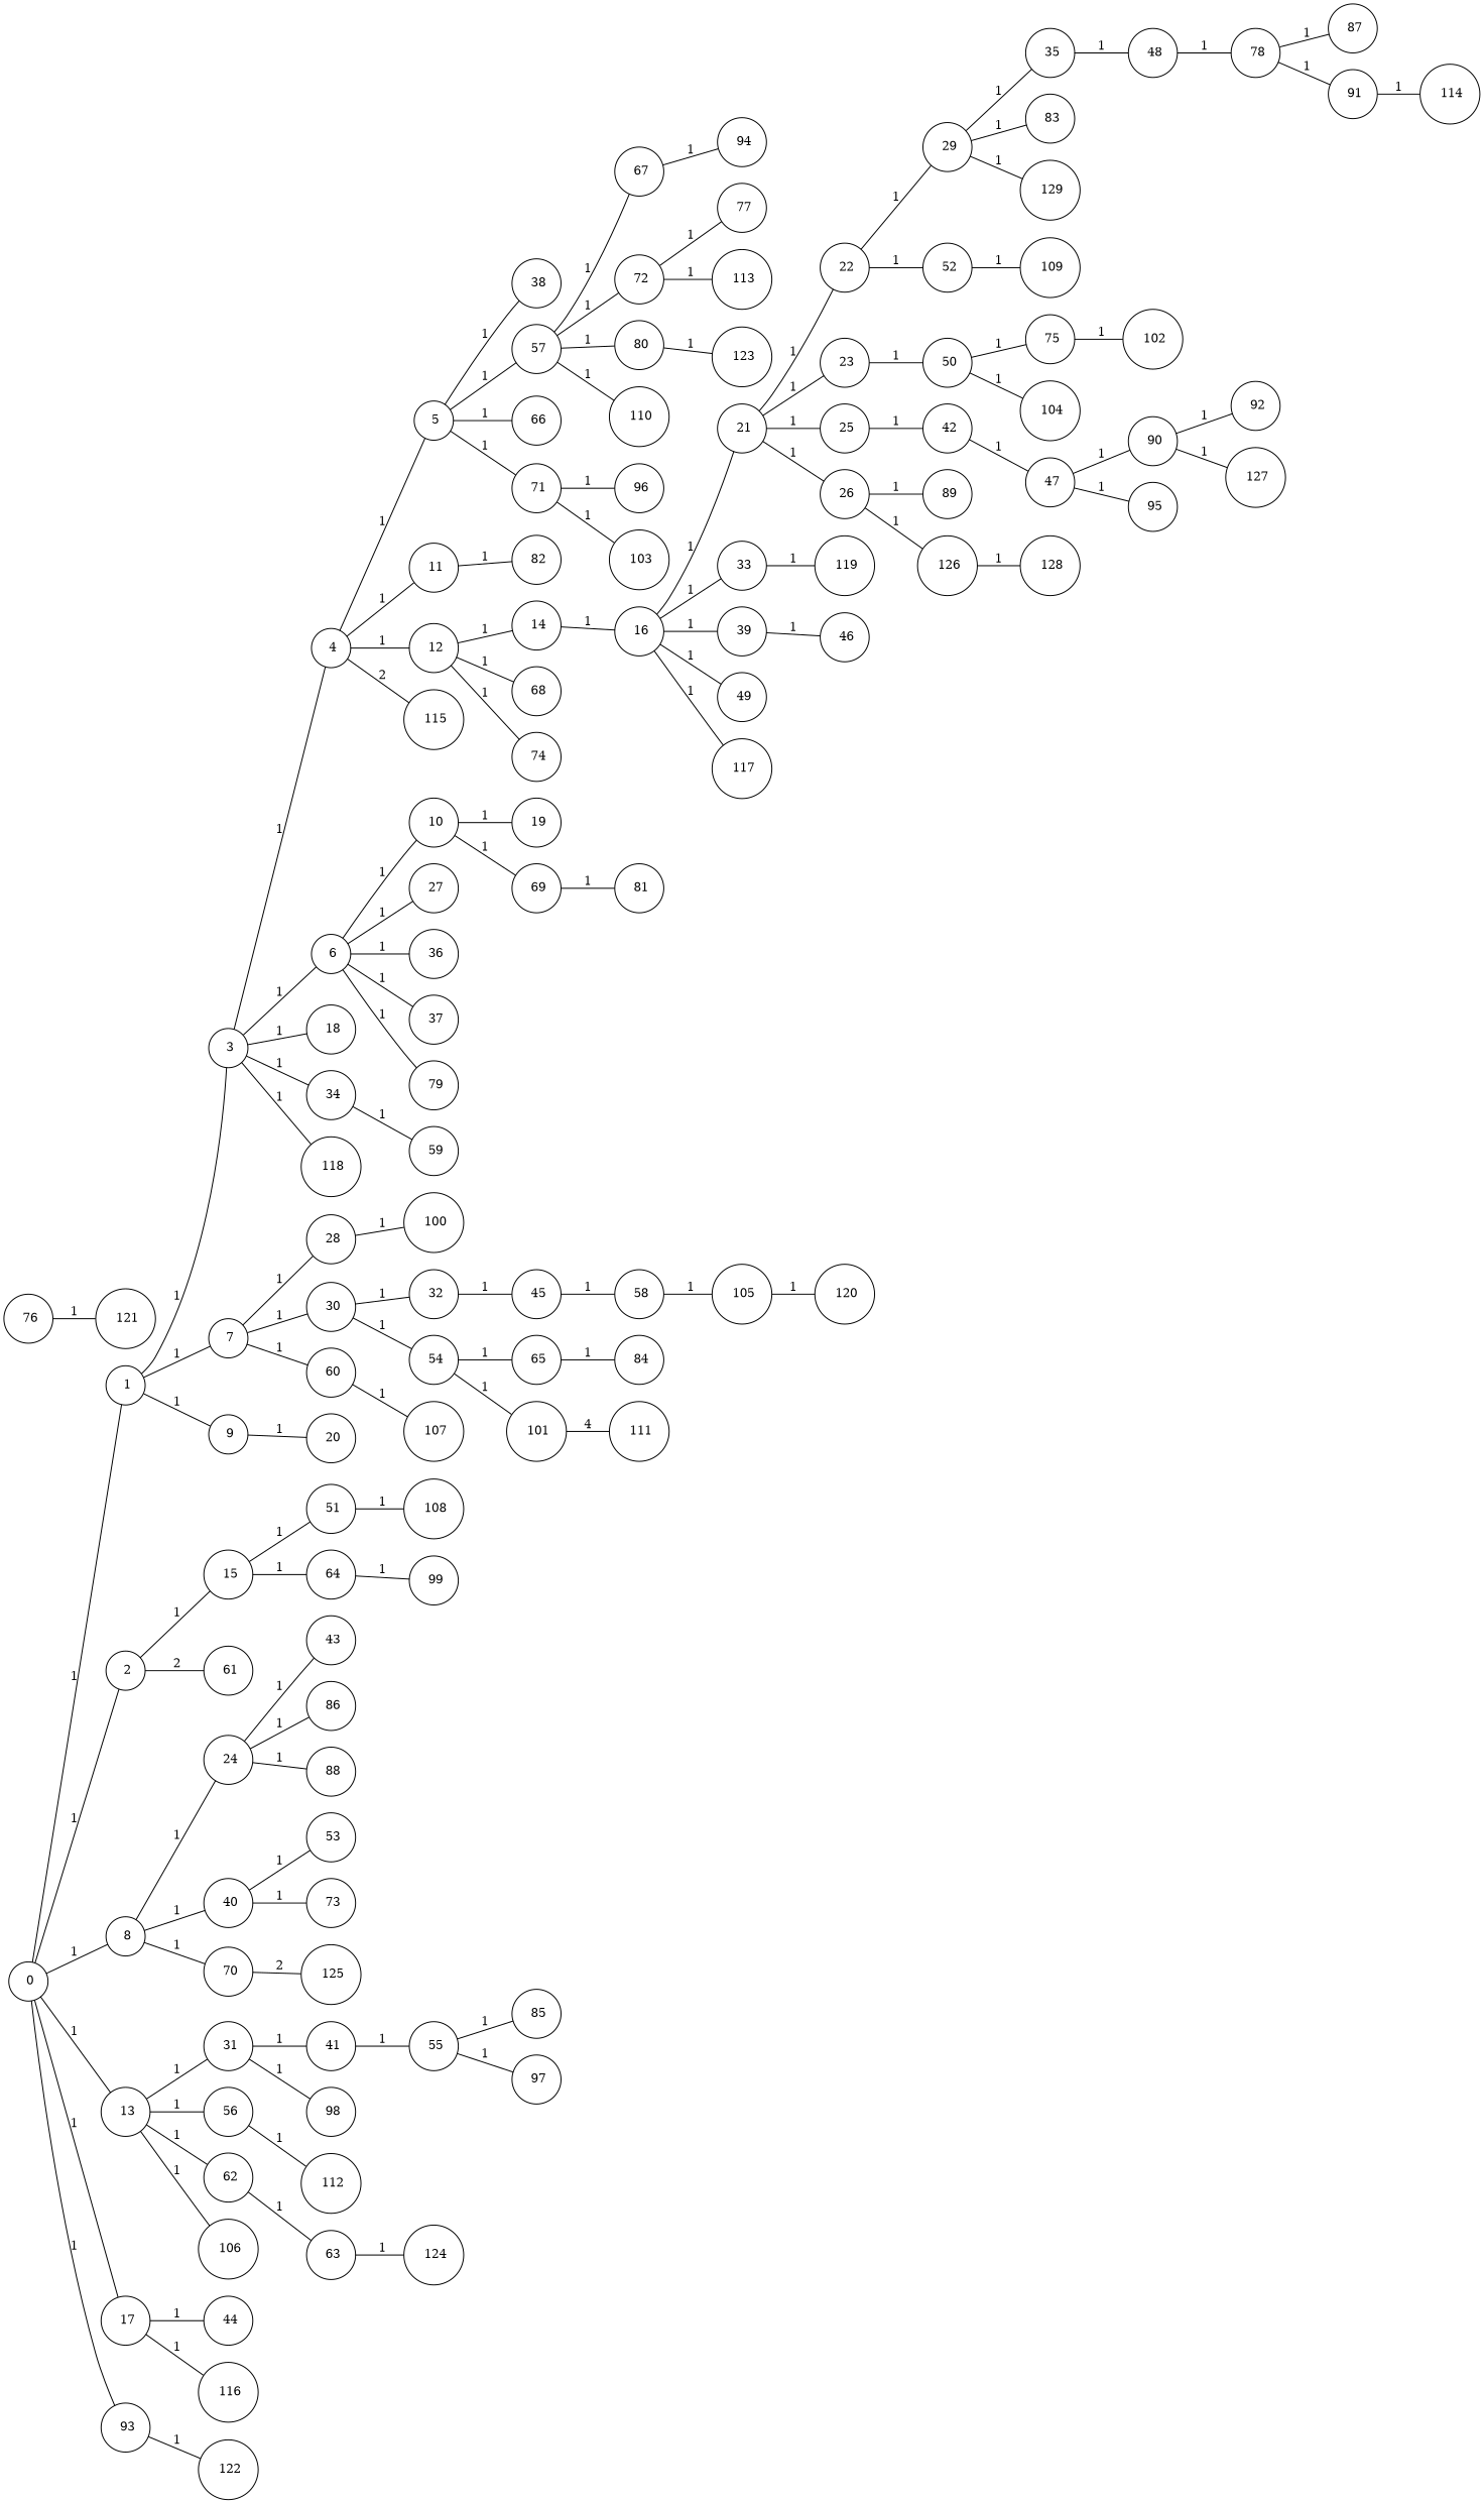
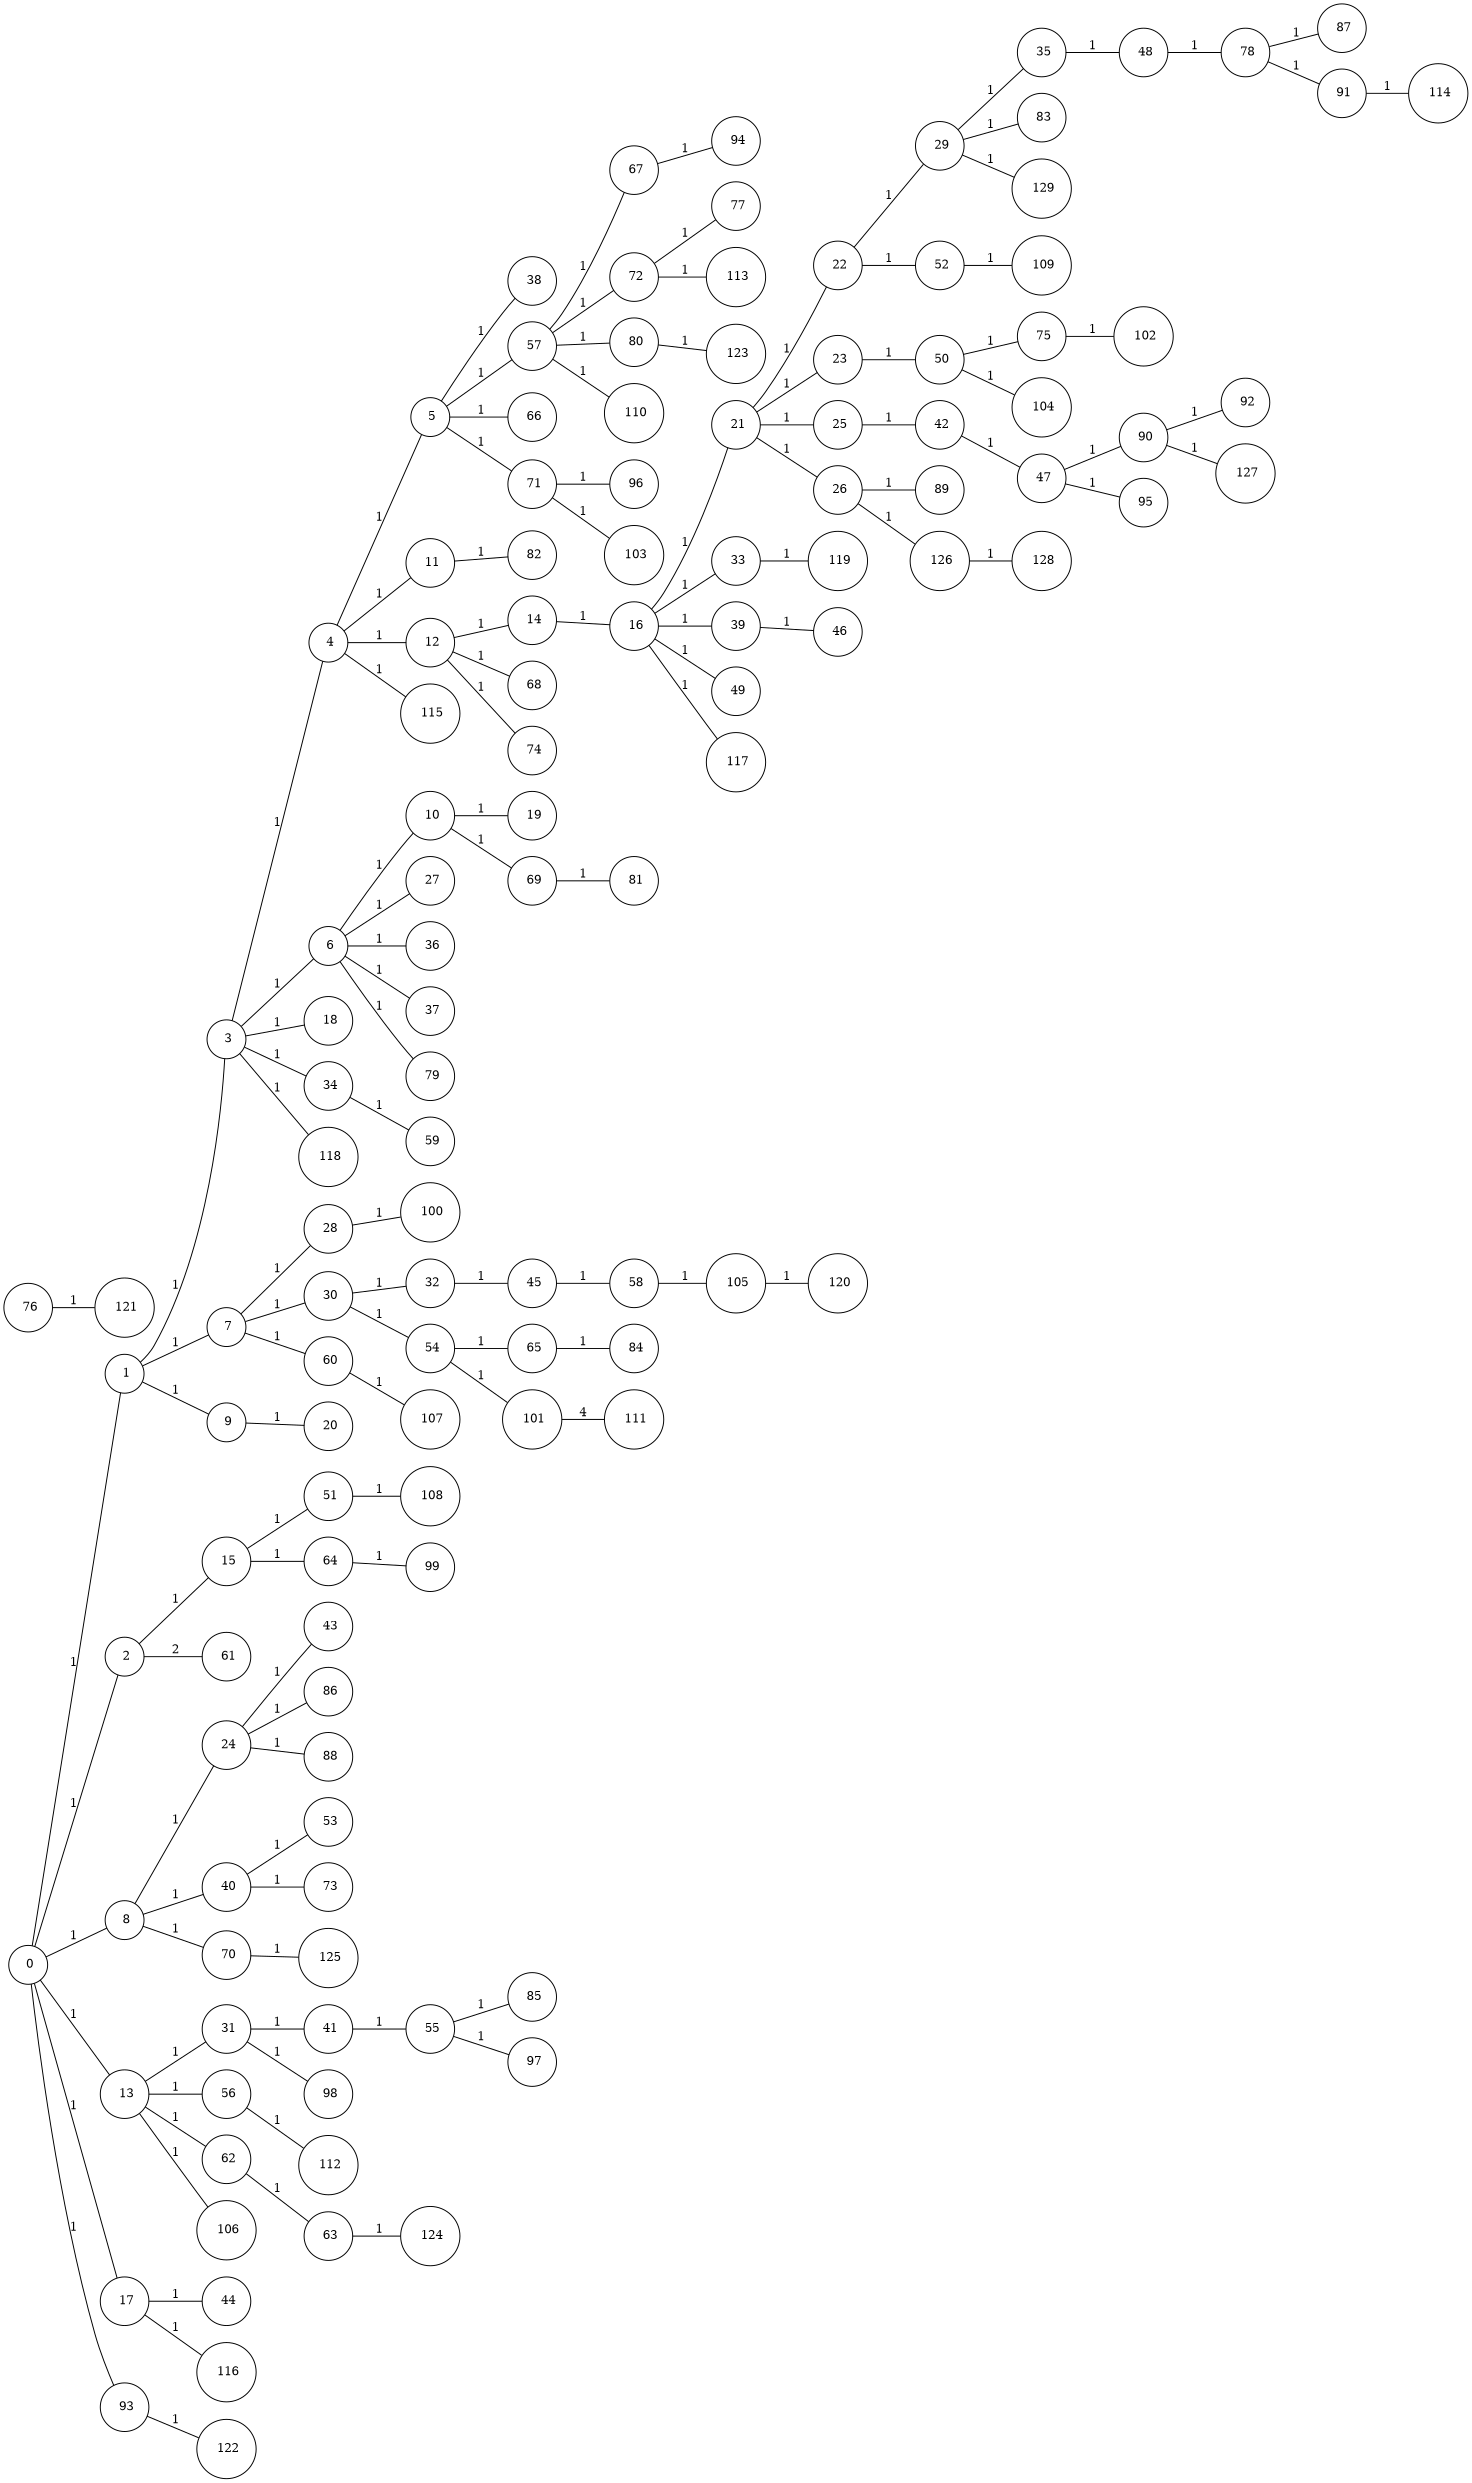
  graph {
    fixedsize="true;"
    rankdir=LR
    node [color=black fontsize=12 hight=.12 shape=circle]
    edge [fontsize=12]
    n1 [label=" 0" width=.12]
    n2 [label=" 1" width=.12]
    n3 [label=" 2" width=.12]
    n4 [label=" 8" width=.12]
    n5 [label=" 13" width=.12]
    n6 [label=" 17" width=.12]
    n7 [label=" 93" width=.12]
    n8 [label=" 3" width=.12]
    n9 [label=" 7" width=.12]
    n10 [label=" 9" width=.12]
    n11 [label=" 15" width=.12]
    n12 [label=" 61" width=.12]
    n13 [label=" 24" width=.12]
    n14 [label=" 40" width=.12]
    n15 [label=" 70" width=.12]
    n16 [label=" 31" width=.12]
    n17 [label=" 56" width=.12]
    n18 [label=" 62" width=.12]
    n19 [label=" 106" width=.12]
    n20 [label=" 44" width=.12]
    n21 [label=" 116" width=.12]
    n22 [label=" 122" width=.12]
    n23 [label=" 4" width=.12]
    n24 [label=" 6" width=.12]
    n25 [label=" 18" width=.12]
    n26 [label=" 34" width=.12]
    n27 [label=" 118" width=.12]
    n28 [label=" 28" width=.12]
    n29 [label=" 30" width=.12]
    n30 [label=" 60" width=.12]
    n31 [label=" 20" width=.12]
    n32 [label=" 51" width=.12]
    n33 [label=" 64" width=.12]
    n34 [label=" 5" width=.12]
    n35 [label=" 11" width=.12]
    n36 [label=" 12" width=.12]
    n37 [label=" 115" width=.12]
    n38 [label=" 10" width=.12]
    n39 [label=" 27" width=.12]
    n40 [label=" 36" width=.12]
    n41 [label=" 37" width=.12]
    n42 [label=" 79" width=.12]
    n43 [label=" 59" width=.12]
    n44 [label=" 38" width=.12]
    n45 [label=" 57" width=.12]
    n46 [label=" 66" width=.12]
    n47 [label=" 71" width=.12]
    n48 [label=" 82" width=.12]
    n49 [label=" 14" width=.12]
    n50 [label=" 68" width=.12]
    n51 [label=" 74" width=.12]
    n52 [label=" 67" width=.12]
    n53 [label=" 72" width=.12]
    n54 [label=" 80" width=.12]
    n55 [label=" 110" width=.12]
    n56 [label=" 96" width=.12]
    n57 [label=" 103" width=.12]
    n58 [label=" 19" width=.12]
    n59 [label=" 69" width=.12]
    n60 [label=" 100" width=.12]
    n61 [label=" 32" width=.12]
    n62 [label=" 54" width=.12]
    n63 [label=" 107" width=.12]
    n64 [label=" 43" width=.12]
    n65 [label=" 86" width=.12]
    n66 [label=" 88" width=.12]
    n67 [label=" 53" width=.12]
    n68 [label=" 73" width=.12]
    n69 [label=" 125" width=.12]
    n70 [label=" 81" width=.12]
    n71 [label=" 16" width=.12]
    n72 [label=" 41" width=.12]
    n73 [label=" 98" width=.12]
    n74 [label=" 112" width=.12]
    n75 [label=" 63" width=.12]
    n76 [label=" 21" width=.12]
    n77 [label=" 33" width=.12]
    n78 [label=" 39" width=.12]
    n79 [label=" 49" width=.12]
    n80 [label=" 117" width=.12]
    n81 [label=" 22" width=.12]
    n82 [label=" 23" width=.12]
    n83 [label=" 25" width=.12]
    n84 [label=" 26" width=.12]
    n85 [label=" 108" width=.12]
    n86 [label=" 99" width=.12]
    n87 [label=" 119" width=.12]
    n88 [label=" 46" width=.12]
    n89 [label=" 29" width=.12]
    n90 [label=" 52" width=.12]
    n91 [label=" 50" width=.12]
    n92 [label=" 42" width=.12]
    n93 [label=" 89" width=.12]
    n94 [label=" 126" width=.12]
    n95 [label=" 35" width=.12]
    n96 [label=" 83" width=.12]
    n97 [label=" 129" width=.12]
    n98 [label=" 109" width=.12]
    n99 [label=" 76" width=.12]
    n100 [label=" 121" width=.12]
    n101 [label=" 75" width=.12]
    n102 [label=" 104" width=.12]
    n103 [label=" 47" width=.12]
    n104 [label=" 128" width=.12]
    n105 [label=" 48" width=.12]
    n106 [label=" 45" width=.12]
    n107 [label=" 65" width=.12]
    n108 [label=" 101" width=.12]
    n109 [label=" 55" width=.12]
    n110 [label=" 58" width=.12]
    n111 [label=" 78" width=.12]
    n112 [label=" 85" width=.12]
    n113 [label=" 97" width=.12]
    n114 [label=" 90" width=.12]
    n115 [label=" 95" width=.12]
    n116 [label=" 105" width=.12]
    n117 [label=" 92" width=.12]
    n118 [label=" 127" width=.12]
    n119 [label=" 87" width=.12]
    n120 [label=" 91" width=.12]
    n121 [label=" 102" width=.12]
    n122 [label=" 84" width=.12]
    n123 [label=" 111" width=.12]
    n124 [label=" 94" width=.12]
    n125 [label=" 77" width=.12]
    n126 [label=" 113" width=.12]
    n127 [label=" 123" width=.12]
    n128 [label=" 120" width=.12]
    n129 [label=" 124" width=.12]
    n130 [label=" 114" width=.12]
    n1 -- n2 [label=1]
    n1 -- n3 [label=1]
    n1 -- n4 [label=1]
    n1 -- n5 [label=1]
    n1 -- n6 [label=1]
    n1 -- n7 [label=1]
    n2 -- n8 [label=1]
    n2 -- n9 [label=1]
    n2 -- n10 [label=1]
    n3 -- n11 [label=1]
    n3 -- n12 [label=2]
    n4 -- n13 [label=1]
    n4 -- n14 [label=1]
    n4 -- n15 [label=1]
    n5 -- n16 [label=1]
    n5 -- n17 [label=1]
    n5 -- n18 [label=1]
    n5 -- n19 [label=1]
    n6 -- n20 [label=1]
    n6 -- n21 [label=1]
    n7 -- n22 [label=1]
    n8 -- n23 [label=1]
    n8 -- n24 [label=1]
    n8 -- n25 [label=1]
    n8 -- n26 [label=1]
    n8 -- n27 [label=1]
    n9 -- n28 [label=1]
    n9 -- n29 [label=1]
    n9 -- n30 [label=1]
    n10 -- n31 [label=1]
    n11 -- n32 [label=1]
    n11 -- n33 [label=1]
    n13 -- n64 [label=1]
    n13 -- n65 [label=1]
    n13 -- n66 [label=1]
    n14 -- n67 [label=1]
    n14 -- n68 [label=1]
-   n15 -- n69 [label=2]
+   n15 -- n69 [label=1]
    n16 -- n72 [label=1]
    n16 -- n73 [label=1]
    n17 -- n74 [label=1]
    n18 -- n75 [label=1]
    n23 -- n34 [label=1]
    n23 -- n35 [label=1]
    n23 -- n36 [label=1]
-   n23 -- n37 [label=2]
+   n23 -- n37 [label=1]
    n24 -- n38 [label=1]
    n24 -- n39 [label=1]
    n24 -- n40 [label=1]
    n24 -- n41 [label=1]
    n24 -- n42 [label=1]
    n26 -- n43 [label=1]
    n28 -- n60 [label=1]
    n29 -- n61 [label=1]
    n29 -- n62 [label=1]
    n30 -- n63 [label=1]
    n32 -- n85 [label=1]
    n33 -- n86 [label=1]
    n34 -- n44 [label=1]
    n34 -- n45 [label=1]
    n34 -- n46 [label=1]
    n34 -- n47 [label=1]
    n35 -- n48 [label=1]
    n36 -- n49 [label=1]
    n36 -- n50 [label=1]
    n36 -- n51 [label=1]
    n38 -- n58 [label=1]
    n38 -- n59 [label=1]
    n45 -- n52 [label=1]
    n45 -- n53 [label=1]
    n45 -- n54 [label=1]
    n45 -- n55 [label=1]
    n47 -- n56 [label=1]
    n47 -- n57 [label=1]
    n49 -- n71 [label=1]
    n52 -- n124 [label=1]
    n53 -- n125 [label=1]
    n53 -- n126 [label=1]
    n54 -- n127 [label=1]
    n59 -- n70 [label=1]
    n61 -- n106 [label=1]
    n62 -- n107 [label=1]
    n62 -- n108 [label=1]
    n71 -- n76 [label=1]
    n71 -- n77 [label=1]
    n71 -- n78 [label=1]
    n71 -- n79 [label=1]
    n71 -- n80 [label=1]
    n72 -- n109 [label=1]
    n75 -- n129 [label=1]
    n76 -- n81 [label=1]
    n76 -- n82 [label=1]
    n76 -- n83 [label=1]
    n76 -- n84 [label=1]
    n77 -- n87 [label=1]
    n78 -- n88 [label=1]
    n81 -- n89 [label=1]
    n81 -- n90 [label=1]
    n82 -- n91 [label=1]
    n83 -- n92 [label=1]
    n84 -- n93 [label=1]
    n84 -- n94 [label=1]
    n89 -- n95 [label=1]
    n89 -- n96 [label=1]
    n89 -- n97 [label=1]
    n90 -- n98 [label=1]
    n91 -- n101 [label=1]
    n91 -- n102 [label=1]
    n92 -- n103 [label=1]
    n94 -- n104 [label=1]
    n95 -- n105 [label=1]
    n99 -- n100 [label=1]
    n101 -- n121 [label=1]
    n103 -- n114 [label=1]
    n103 -- n115 [label=1]
    n105 -- n111 [label=1]
    n106 -- n110 [label=1]
    n107 -- n122 [label=1]
    n108 -- n123 [label=4]
    n109 -- n112 [label=1]
    n109 -- n113 [label=1]
    n110 -- n116 [label=1]
    n111 -- n119 [label=1]
    n111 -- n120 [label=1]
    n114 -- n117 [label=1]
    n114 -- n118 [label=1]
    n116 -- n128 [label=1]
    n120 -- n130 [label=1]
  }
